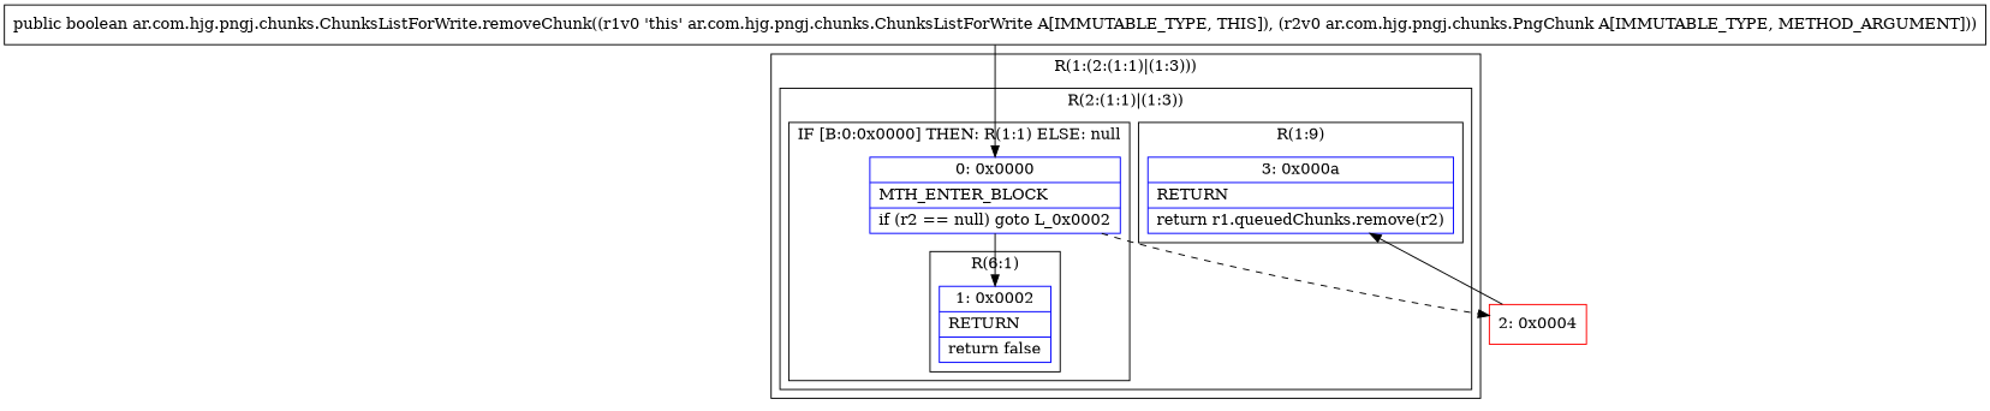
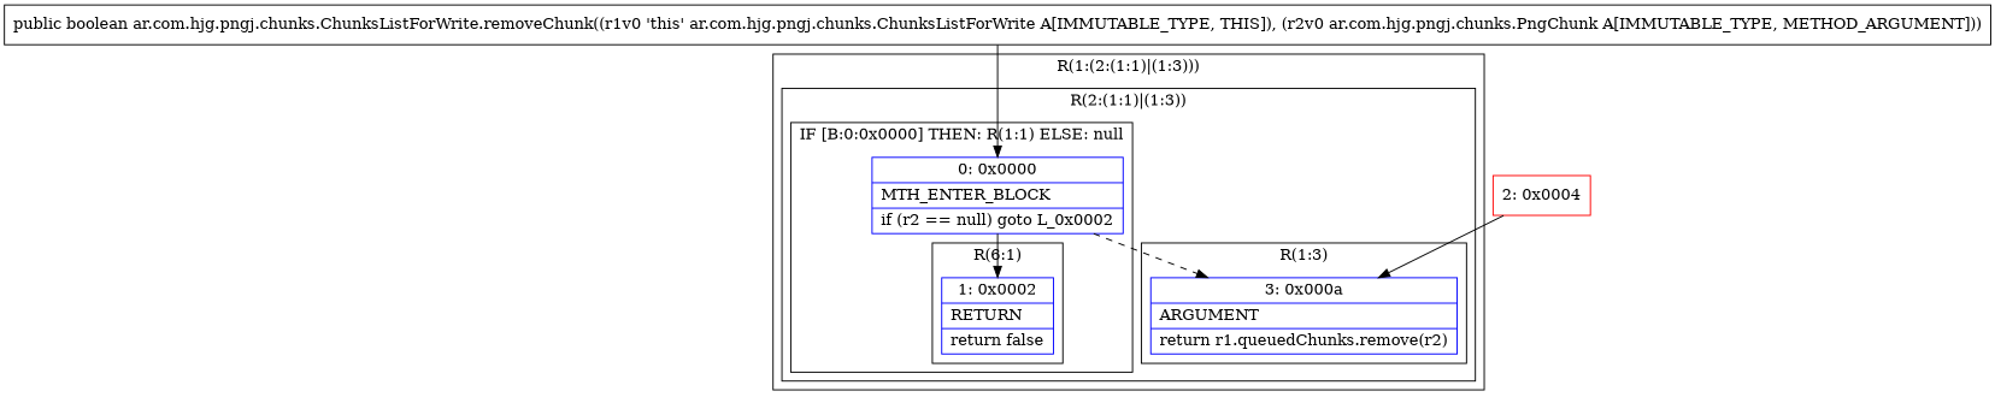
  digraph {
    node [color=blue shape=record]
    n1 [label="{1\:\ 0x0002|RETURN\l|return false\l}"]
    n2 [label="{0\:\ 0x0000|MTH_ENTER_BLOCK\l|if (r2 == null) goto L_0x0002\l}"]
-   n3 [label="{3\:\ 0x000a|RETURN\l|return r1.queuedChunks.remove(r2)\l}"]
+   n3 [label="{3\:\ 0x000a|ARGUMENT\l|return r1.queuedChunks.remove(r2)\l}"]
    n4 [color=red label="{2\:\ 0x0004}"]
    n5 [label="{public boolean ar.com.hjg.pngj.chunks.ChunksListForWrite.removeChunk((r1v0 'this' ar.com.hjg.pngj.chunks.ChunksListForWrite A[IMMUTABLE_TYPE, THIS]), (r2v0 ar.com.hjg.pngj.chunks.PngChunk A[IMMUTABLE_TYPE, METHOD_ARGUMENT])) }" color=""]
    subgraph cluster_1 {
      label="R(1:(2:(1:1)|(1:3)))"
      subgraph cluster_2 {
        label="R(2:(1:1)|(1:3))"
        subgraph cluster_3 {
          label="IF [B:0:0x0000] THEN: R(1:1) ELSE: null"
          n2
          subgraph cluster_4 {
            label="R(6:1)"
            n1
          }
        }
        subgraph cluster_5 {
-         label="R(1:9)"
+         label="R(1:3)"
          n3
        }
      }
    }
    n2 -> n1
-   n2 -> n4 [style=dashed]
+   n2 -> n3 [style=dashed]
    n4 -> n3
    n5 -> n2
  }
